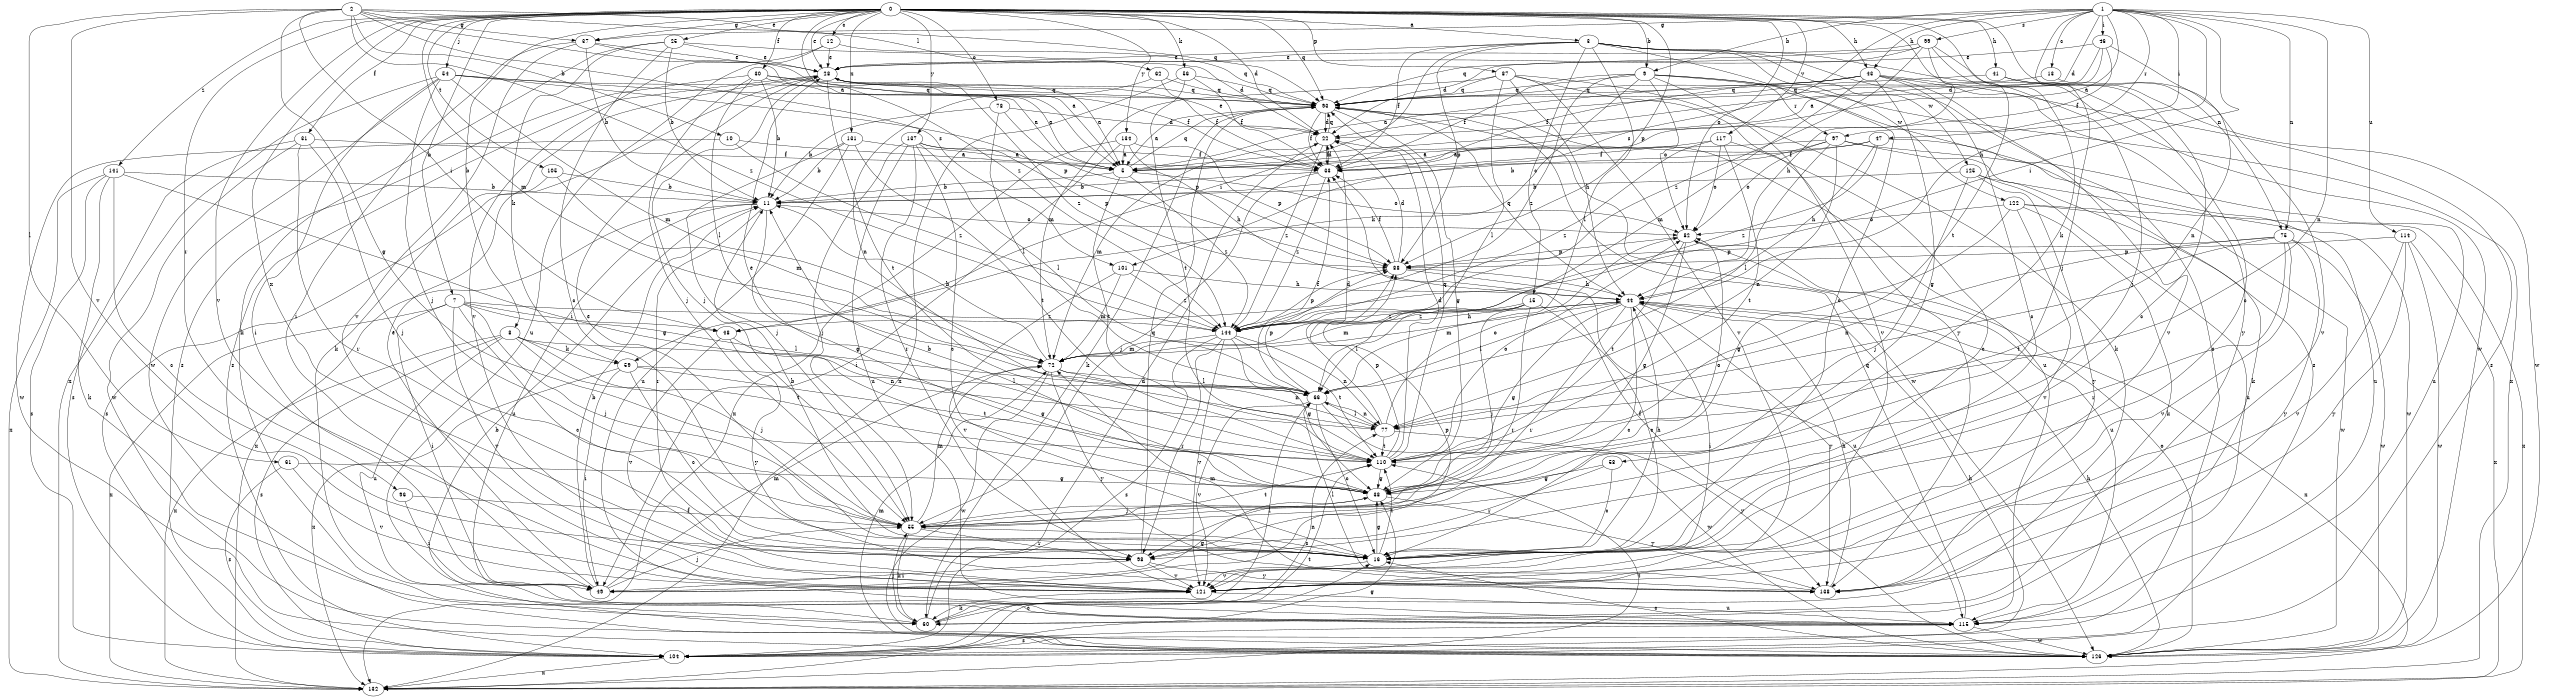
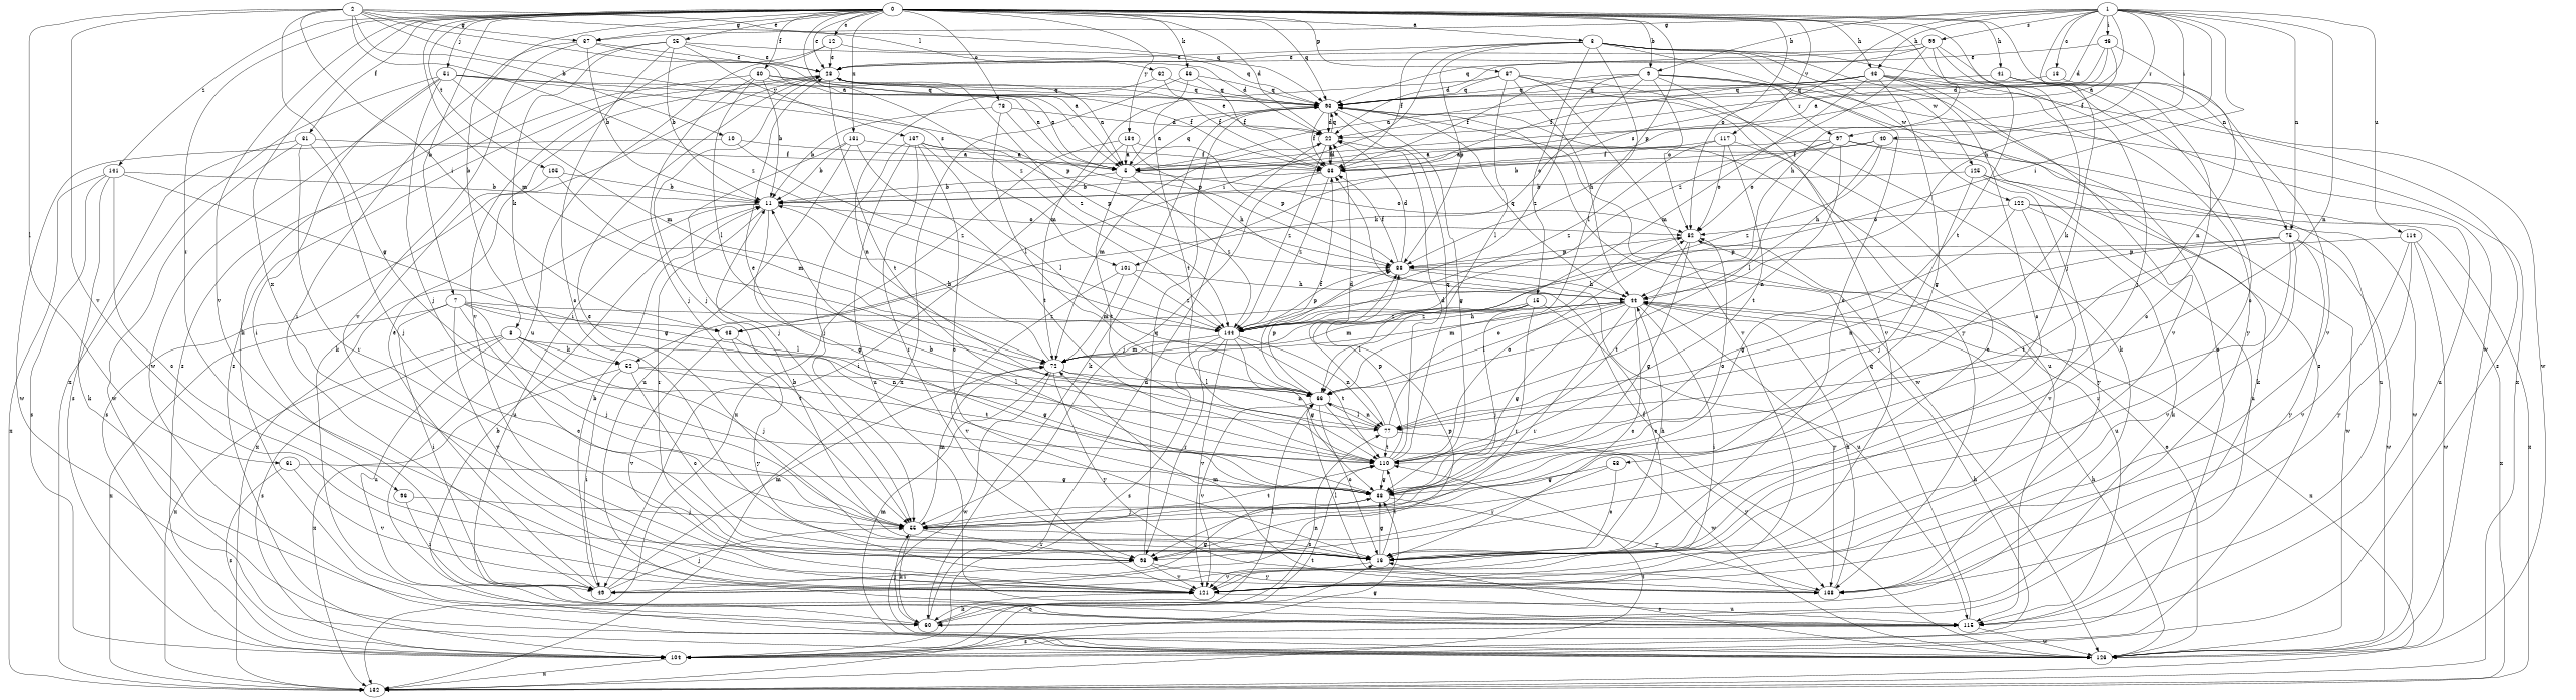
  strict digraph {
    0
    3
    7
    8
    9
    12
    22
    25
    28
    30
    31
    37
    41
    43
-   54
+   54 [label=51]
    56
    58
    72
    75
    78
    82
    87
    88
    93
    96
    105
    110
    117
    121
    131
    134
    137
    141
    144
    98
    48
    15
    16
    33
    66
    104
    122
    125
    126
    132
    55
    49
    77
-   59
+   59 [label=52]
    115
    97
    11
    60
    5
    38
    138
    44
    1
    13
    46
-   47
+   47 [label=40]
    99
    101
    114
    2
    10
    61
    62
    0 -> 3 [label=a]
    0 -> 7 [label=b]
    0 -> 8 [label=b]
    0 -> 9 [label=b]
    0 -> 12 [label=c]
    0 -> 22 [label=d]
    0 -> 25 [label=e]
    0 -> 28 [label=e]
    0 -> 30 [label=f]
    0 -> 31 [label=f]
    0 -> 37 [label=g]
    0 -> 41 [label=h]
    0 -> 43 [label=h]
    0 -> 54 [label=j]
    0 -> 56 [label=k]
    0 -> 58 [label=k]
    0 -> 72 [label=m]
    0 -> 75 [label=n]
    0 -> 78 [label=o]
    0 -> 82 [label=o]
    0 -> 87 [label=p]
    0 -> 88 [label=p]
    0 -> 93 [label=q]
    0 -> 96 [label=r]
    0 -> 105 [label=t]
    0 -> 110 [label=t]
    0 -> 117 [label=v]
    0 -> 121 [label=v]
    0 -> 131 [label=x]
    0 -> 134 [label=y]
-   0 -> 137 [label=y]
+   25 -> 137 [label=y]
    0 -> 141 [label=z]
    0 -> 144 [label=z]
    0 -> 98 [label=x]
    3 -> 28 [label=e]
    3 -> 88 [label=p]
    3 -> 48 [label=i]
    3 -> 15 [label=c]
    3 -> 16 [label=c]
    3 -> 33 [label=f]
    3 -> 66 [label=l]
    3 -> 104 [label=s]
    3 -> 122 [label=w]
    3 -> 125 [label=w]
    3 -> 126 [label=w]
    7 -> 121 [label=v]
    7 -> 144 [label=z]
    7 -> 48 [label=i]
    7 -> 16 [label=c]
    7 -> 66 [label=l]
    7 -> 132 [label=x]
    7 -> 55 [label=j]
    7 -> 49 [label=i]
    8 -> 110 [label=t]
    8 -> 104 [label=s]
    8 -> 132 [label=x]
    8 -> 55 [label=j]
    8 -> 77 [label=n]
    8 -> 59 [label=k]
    8 -> 115 [label=u]
    9 -> 82 [label=o]
    9 -> 93 [label=q]
    9 -> 121 [label=v]
    9 -> 144 [label=z]
    9 -> 33 [label=f]
    9 -> 104 [label=s]
    9 -> 132 [label=x]
    9 -> 59 [label=k]
    9 -> 97 [label=r]
    12 -> 28 [label=e]
    12 -> 93 [label=q]
    12 -> 121 [label=v]
    12 -> 115 [label=u]
    22 -> 28 [label=e]
    22 -> 72 [label=m]
    22 -> 93 [label=q]
    22 -> 144 [label=z]
    22 -> 33 [label=f]
    25 -> 22 [label=d]
    25 -> 28 [label=e]
    25 -> 16 [label=c]
    25 -> 59 [label=k]
    25 -> 11 [label=b]
    25 -> 60 [label=k]
    28 -> 93 [label=q]
    28 -> 110 [label=t]
    28 -> 144 [label=z]
    28 -> 104 [label=s]
    28 -> 55 [label=j]
    28 -> 60 [label=k]
    28 -> 5 [label=a]
    30 -> 93 [label=q]
    30 -> 33 [label=f]
    30 -> 66 [label=l]
    30 -> 104 [label=s]
    30 -> 55 [label=j]
    30 -> 11 [label=b]
    30 -> 5 [label=a]
    31 -> 98 [label=r]
    31 -> 33 [label=f]
    31 -> 104 [label=s]
    31 -> 126 [label=w]
    31 -> 55 [label=j]
    37 -> 28 [label=e]
    37 -> 121 [label=v]
    37 -> 49 [label=i]
    37 -> 11 [label=b]
    37 -> 5 [label=a]
    41 -> 93 [label=q]
    41 -> 16 [label=c]
    41 -> 126 [label=w]
    43 -> 72 [label=m]
    43 -> 93 [label=q]
    43 -> 121 [label=v]
    43 -> 16 [label=c]
    43 -> 33 [label=f]
    43 -> 104 [label=s]
    43 -> 5 [label=a]
    43 -> 38 [label=g]
    43 -> 138 [label=y]
    54 -> 72 [label=m]
    54 -> 88 [label=p]
    54 -> 93 [label=q]
    54 -> 126 [label=w]
    54 -> 132 [label=x]
    54 -> 55 [label=j]
    54 -> 49 [label=i]
    54 -> 5 [label=a]
    56 -> 93 [label=q]
    56 -> 110 [label=t]
    56 -> 33 [label=f]
    56 -> 132 [label=x]
    58 -> 98 [label=r]
    58 -> 16 [label=c]
    58 -> 38 [label=g]
    72 -> 66 [label=l]
    72 -> 126 [label=w]
    72 -> 77 [label=n]
    72 -> 11 [label=b]
    72 -> 138 [label=y]
    75 -> 88 [label=p]
    75 -> 110 [label=t]
    75 -> 121 [label=v]
    75 -> 98 [label=r]
    75 -> 126 [label=w]
    75 -> 77 [label=n]
    75 -> 138 [label=y]
    78 -> 22 [label=d]
    78 -> 88 [label=p]
    78 -> 66 [label=l]
    78 -> 11 [label=b]
    82 -> 88 [label=p]
    82 -> 110 [label=t]
    82 -> 115 [label=u]
    82 -> 38 [label=g]
    87 -> 72 [label=m]
    87 -> 93 [label=q]
    87 -> 121 [label=v]
    87 -> 66 [label=l]
    87 -> 60 [label=k]
    87 -> 138 [label=y]
    87 -> 44 [label=h]
    88 -> 22 [label=d]
    88 -> 33 [label=f]
    88 -> 115 [label=u]
    88 -> 44 [label=h]
    93 -> 22 [label=d]
    93 -> 33 [label=f]
    93 -> 126 [label=w]
    93 -> 115 [label=u]
    93 -> 60 [label=k]
    93 -> 5 [label=a]
    93 -> 38 [label=g]
-   96 -> 55 [label=f]
+   96 -> 55 [label=j]
    96 -> 49 [label=i]
    105 -> 72 [label=m]
    105 -> 104 [label=s]
    105 -> 11 [label=b]
    110 -> 22 [label=d]
    110 -> 28 [label=e]
    110 -> 82 [label=o]
    110 -> 88 [label=p]
    110 -> 93 [label=q]
    110 -> 38 [label=g]
    117 -> 82 [label=o]
    117 -> 110 [label=t]
    117 -> 144 [label=z]
    117 -> 16 [label=c]
    117 -> 33 [label=f]
    121 -> 115 [label=u]
    121 -> 60 [label=k]
    131 -> 110 [label=t]
    131 -> 55 [label=j]
    131 -> 115 [label=u]
    131 -> 11 [label=b]
    131 -> 5 [label=a]
    134 -> 88 [label=p]
    134 -> 132 [label=x]
    134 -> 49 [label=i]
    134 -> 5 [label=a]
    134 -> 44 [label=h]
    137 -> 88 [label=p]
    137 -> 98 [label=r]
    137 -> 16 [label=c]
    137 -> 33 [label=f]
    137 -> 66 [label=l]
    137 -> 55 [label=j]
    137 -> 115 [label=u]
    141 -> 16 [label=c]
    141 -> 104 [label=s]
    141 -> 132 [label=x]
    141 -> 11 [label=b]
    141 -> 60 [label=k]
    141 -> 38 [label=g]
    144 -> 72 [label=m]
    144 -> 88 [label=p]
    144 -> 110 [label=t]
    144 -> 121 [label=v]
    144 -> 98 [label=r]
    144 -> 104 [label=s]
    144 -> 77 [label=n]
    144 -> 38 [label=g]
    144 -> 44 [label=h]
    98 -> 93 [label=q]
    98 -> 121 [label=v]
    98 -> 49 [label=i]
    98 -> 138 [label=y]
    48 -> 121 [label=v]
    48 -> 38 [label=g]
    48 -> 138 [label=y]
    15 -> 72 [label=m]
    15 -> 144 [label=z]
    15 -> 98 [label=r]
    15 -> 16 [label=c]
    15 -> 66 [label=l]
    15 -> 55 [label=j]
    16 -> 28 [label=e]
    16 -> 110 [label=t]
    16 -> 121 [label=v]
    16 -> 11 [label=b]
    16 -> 38 [label=g]
    16 -> 44 [label=h]
    33 -> 22 [label=d]
    33 -> 144 [label=z]
    33 -> 55 [label=j]
    33 -> 11 [label=b]
    66 -> 88 [label=p]
    66 -> 121 [label=v]
    66 -> 16 [label=c]
    66 -> 33 [label=f]
    66 -> 126 [label=w]
    66 -> 77 [label=n]
    104 -> 110 [label=t]
    104 -> 16 [label=c]
    104 -> 132 [label=x]
    104 -> 44 [label=h]
    122 -> 82 [label=o]
    122 -> 121 [label=v]
    122 -> 126 [label=w]
    122 -> 132 [label=x]
    122 -> 60 [label=k]
    122 -> 38 [label=g]
    125 -> 126 [label=w]
    125 -> 55 [label=j]
    125 -> 115 [label=u]
    125 -> 11 [label=b]
    125 -> 138 [label=y]
    126 -> 72 [label=m]
    126 -> 82 [label=o]
    126 -> 16 [label=c]
    126 -> 33 [label=f]
    126 -> 11 [label=b]
    126 -> 44 [label=h]
    132 -> 110 [label=t]
    132 -> 38 [label=g]
    55 -> 72 [label=m]
    55 -> 110 [label=t]
    55 -> 98 [label=r]
    55 -> 16 [label=c]
    55 -> 60 [label=k]
    49 -> 28 [label=e]
    49 -> 72 [label=m]
    49 -> 88 [label=p]
    49 -> 55 [label=j]
    49 -> 11 [label=b]
    49 -> 38 [label=g]
    77 -> 22 [label=d]
    77 -> 82 [label=o]
    77 -> 110 [label=t]
    77 -> 66 [label=l]
    77 -> 138 [label=y]
    59 -> 110 [label=t]
    59 -> 16 [label=c]
    59 -> 66 [label=l]
    59 -> 132 [label=x]
    59 -> 49 [label=i]
    115 -> 93 [label=q]
    115 -> 104 [label=s]
    115 -> 126 [label=w]
    97 -> 82 [label=o]
    97 -> 66 [label=l]
    97 -> 77 [label=n]
    97 -> 115 [label=u]
    97 -> 11 [label=b]
    97 -> 60 [label=k]
    97 -> 5 [label=a]
    11 -> 82 [label=o]
    11 -> 98 [label=r]
    11 -> 132 [label=x]
    11 -> 115 [label=u]
    11 -> 38 [label=g]
    60 -> 22 [label=d]
    60 -> 66 [label=l]
    60 -> 55 [label=j]
    60 -> 77 [label=n]
    5 -> 82 [label=o]
    5 -> 93 [label=q]
    5 -> 110 [label=t]
    5 -> 144 [label=z]
    5 -> 11 [label=b]
    38 -> 82 [label=o]
    38 -> 55 [label=j]
    38 -> 11 [label=b]
    38 -> 138 [label=y]
    138 -> 72 [label=m]
    138 -> 66 [label=l]
    138 -> 44 [label=h]
    44 -> 72 [label=m]
    44 -> 93 [label=q]
    44 -> 144 [label=z]
    44 -> 98 [label=r]
    44 -> 16 [label=c]
    44 -> 66 [label=l]
    44 -> 132 [label=x]
    44 -> 49 [label=i]
    44 -> 38 [label=g]
    44 -> 138 [label=y]
    1 -> 9 [label=b]
    1 -> 22 [label=d]
    1 -> 37 [label=g]
    1 -> 43 [label=h]
    1 -> 75 [label=n]
    1 -> 48 [label=i]
    1 -> 55 [label=j]
    1 -> 77 [label=n]
    1 -> 97 [label=r]
    1 -> 5 [label=a]
    1 -> 44 [label=h]
    1 -> 13 [label=c]
    1 -> 46 [label=i]
    1 -> 47 [label=i]
    1 -> 99 [label=s]
    1 -> 101 [label=s]
    1 -> 114 [label=u]
    13 -> 93 [label=q]
    13 -> 121 [label=v]
    46 -> 22 [label=d]
    46 -> 28 [label=e]
    46 -> 33 [label=f]
    46 -> 77 [label=n]
    46 -> 5 [label=a]
    47 -> 144 [label=z]
    47 -> 33 [label=f]
    47 -> 115 [label=u]
    47 -> 5 [label=a]
    47 -> 44 [label=h]
    99 -> 22 [label=d]
    99 -> 28 [label=e]
    99 -> 93 [label=q]
    99 -> 144 [label=z]
    99 -> 16 [label=c]
    99 -> 55 [label=j]
    99 -> 44 [label=h]
    101 -> 72 [label=m]
    101 -> 121 [label=v]
    101 -> 144 [label=z]
    101 -> 44 [label=h]
    114 -> 88 [label=p]
    114 -> 121 [label=v]
    114 -> 126 [label=w]
    114 -> 132 [label=x]
    114 -> 138 [label=y]
    2 -> 37 [label=g]
    2 -> 93 [label=q]
    2 -> 121 [label=v]
    2 -> 144 [label=z]
    2 -> 48 [label=i]
    2 -> 5 [label=a]
    2 -> 38 [label=g]
    2 -> 101 [label=s]
    2 -> 10 [label=b]
    2 -> 61 [label=l]
    2 -> 62 [label=l]
    10 -> 144 [label=z]
    10 -> 126 [label=w]
    10 -> 5 [label=a]
    61 -> 121 [label=v]
    61 -> 104 [label=s]
    61 -> 38 [label=g]
    62 -> 93 [label=q]
    62 -> 33 [label=f]
    62 -> 77 [label=n]
  }
